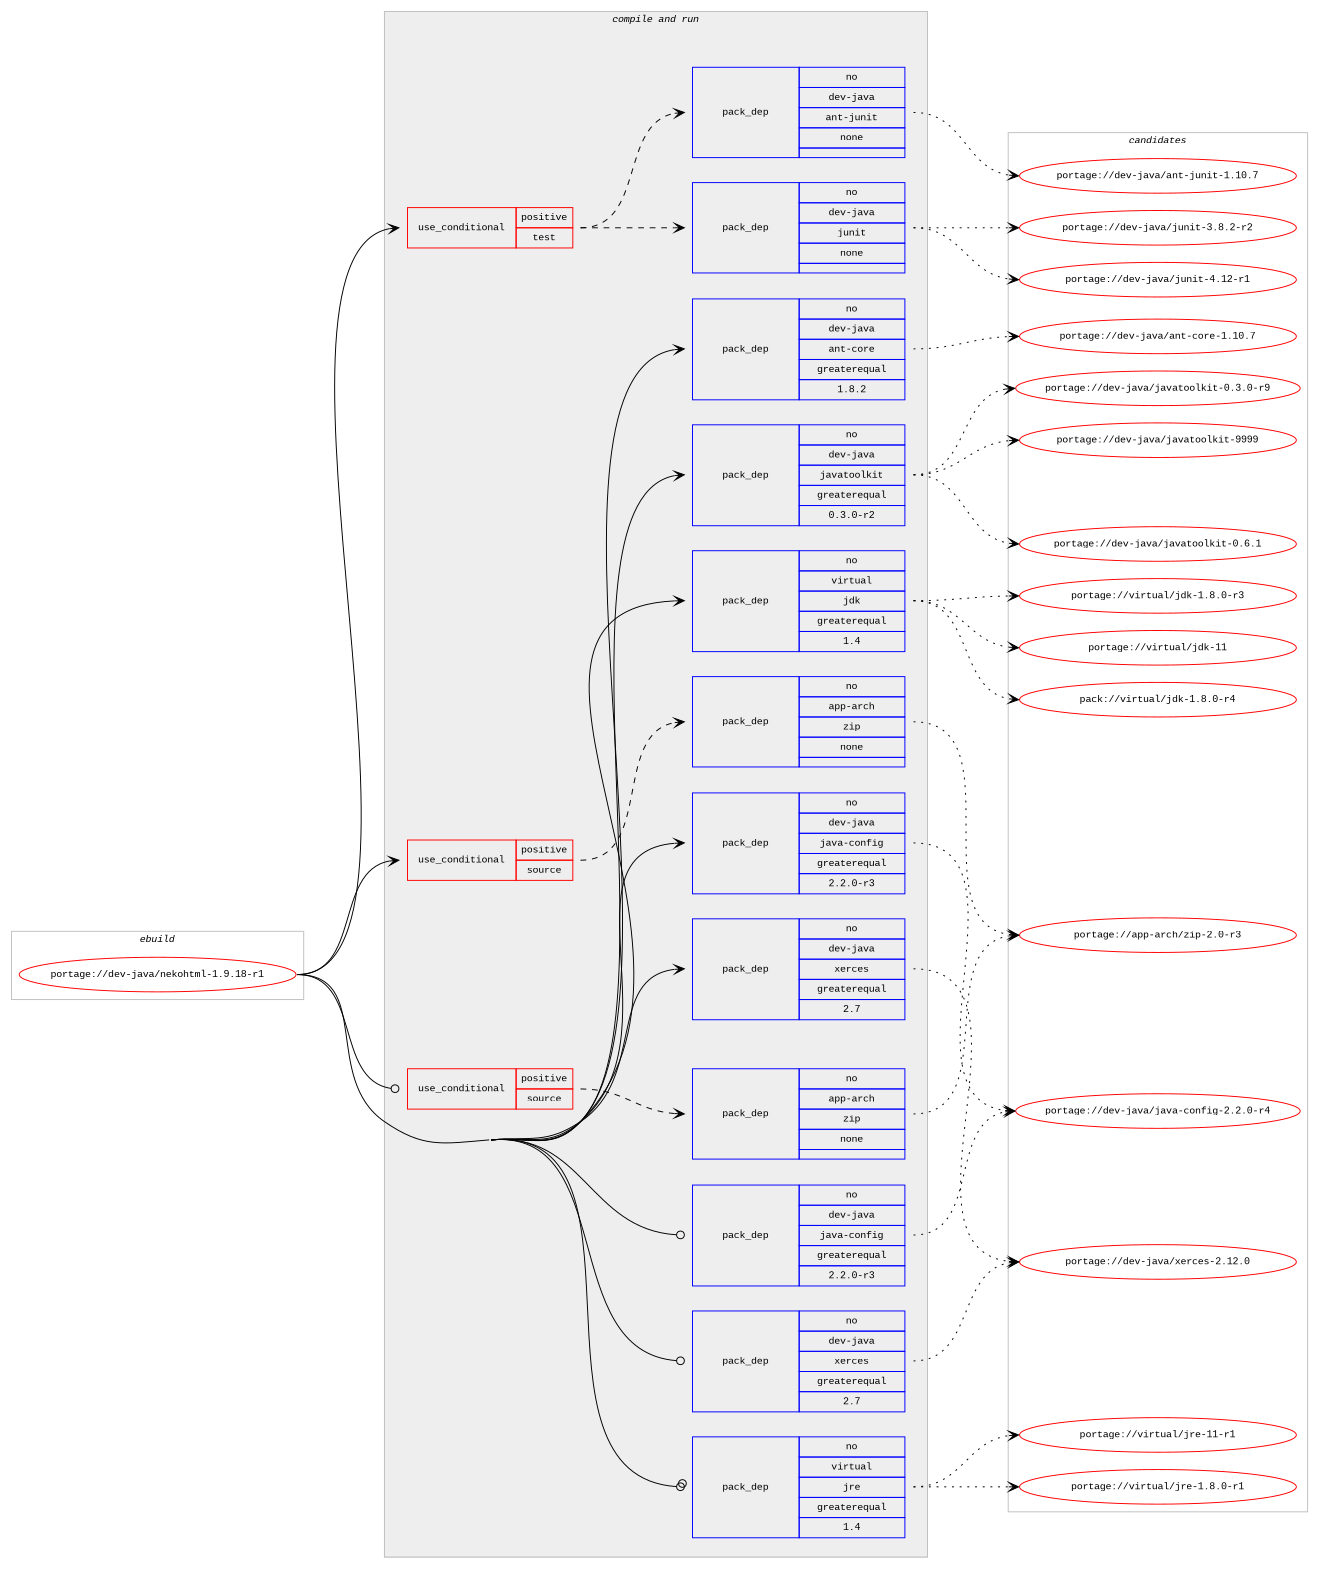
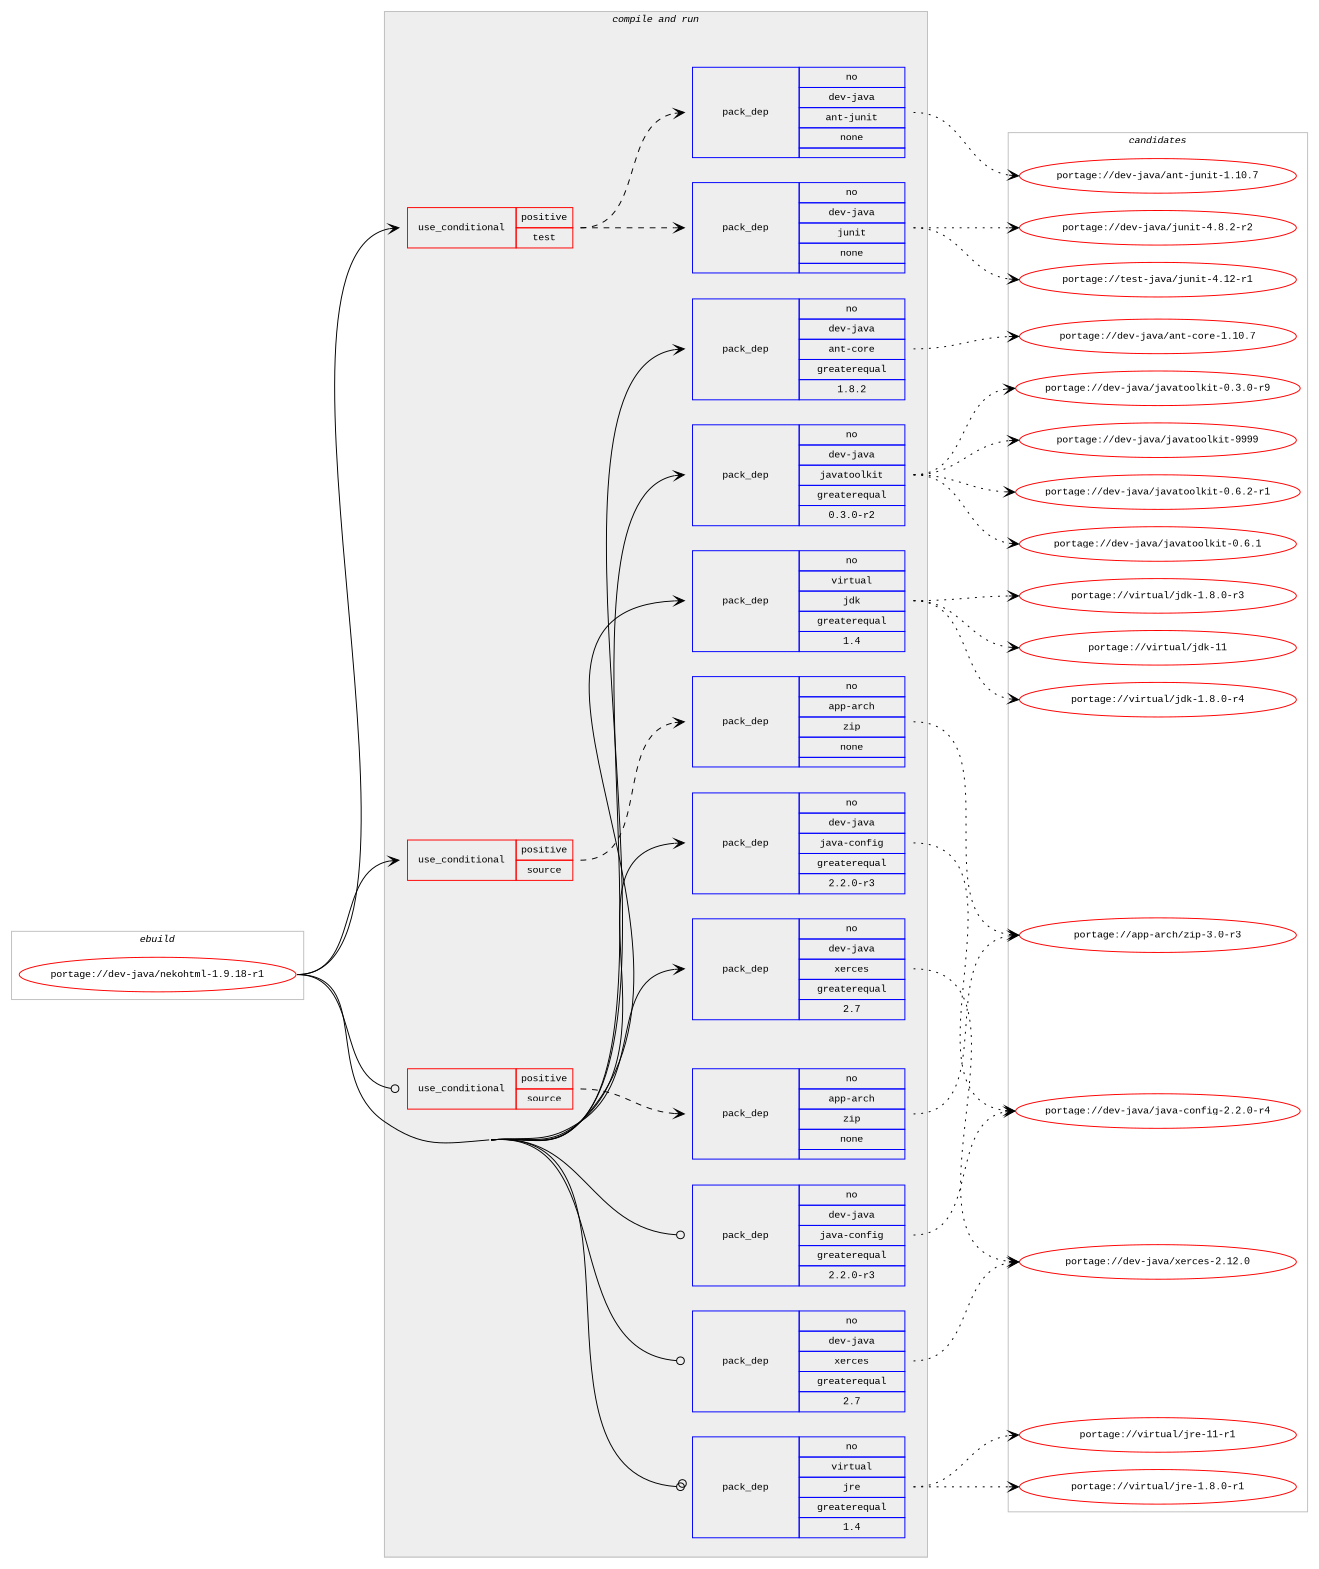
  digraph {
    compound=true
    concentrate=true
    fontname="Liberation Mono"
    fontsize=10
    newrank=true
    rankdir=LR
    ranksep=1.5
    node [color=red fontname="Liberation Mono" fontsize=10]
    edge [arrowhead=vee fontname="Liberation Mono" headport=w style=dotted tailport=e weight=100]
    n1 [label="portage://dev-java/nekohtml-1.9.18-r1" width=4]
    n2 [color=blue label=<<TABLE BORDER="0" CELLBORDER="1" CELLSPACING="0" CELLPADDING="4" WIDTH="220"><TR><TD ROWSPAN="6" CELLPADDING="30">pack_dep</TD></TR><TR><TD WIDTH="110">no</TD></TR><TR><TD>app-arch</TD></TR><TR><TD>zip</TD></TR><TR><TD>none</TD></TR><TR><TD></TD></TR></TABLE>> shape=none]
    n3 [label=<<TABLE BORDER="0" CELLBORDER="1" CELLSPACING="0" CELLPADDING="4"><TR><TD ROWSPAN="3" CELLPADDING="10">use_conditional</TD></TR><TR><TD>positive</TD></TR><TR><TD>source</TD></TR></TABLE>> shape=none]
    n4 [color=blue label=<<TABLE BORDER="0" CELLBORDER="1" CELLSPACING="0" CELLPADDING="4" WIDTH="220"><TR><TD ROWSPAN="6" CELLPADDING="30">pack_dep</TD></TR><TR><TD WIDTH="110">no</TD></TR><TR><TD>dev-java</TD></TR><TR><TD>junit</TD></TR><TR><TD>none</TD></TR><TR><TD></TD></TR></TABLE>> shape=none]
    n5 [color=blue label=<<TABLE BORDER="0" CELLBORDER="1" CELLSPACING="0" CELLPADDING="4" WIDTH="220"><TR><TD ROWSPAN="6" CELLPADDING="30">pack_dep</TD></TR><TR><TD WIDTH="110">no</TD></TR><TR><TD>dev-java</TD></TR><TR><TD>ant-junit</TD></TR><TR><TD>none</TD></TR><TR><TD></TD></TR></TABLE>> shape=none]
    n6 [label=<<TABLE BORDER="0" CELLBORDER="1" CELLSPACING="0" CELLPADDING="4"><TR><TD ROWSPAN="3" CELLPADDING="10">use_conditional</TD></TR><TR><TD>positive</TD></TR><TR><TD>test</TD></TR></TABLE>> shape=none]
    n7 [color=blue label=<<TABLE BORDER="0" CELLBORDER="1" CELLSPACING="0" CELLPADDING="4" WIDTH="220"><TR><TD ROWSPAN="6" CELLPADDING="30">pack_dep</TD></TR><TR><TD WIDTH="110">no</TD></TR><TR><TD>dev-java</TD></TR><TR><TD>ant-core</TD></TR><TR><TD>greaterequal</TD></TR><TR><TD>1.8.2</TD></TR></TABLE>> shape=none]
    n8 [color=blue label=<<TABLE BORDER="0" CELLBORDER="1" CELLSPACING="0" CELLPADDING="4" WIDTH="220"><TR><TD ROWSPAN="6" CELLPADDING="30">pack_dep</TD></TR><TR><TD WIDTH="110">no</TD></TR><TR><TD>dev-java</TD></TR><TR><TD>java-config</TD></TR><TR><TD>greaterequal</TD></TR><TR><TD>2.2.0-r3</TD></TR></TABLE>> shape=none]
    n9 [color=blue label=<<TABLE BORDER="0" CELLBORDER="1" CELLSPACING="0" CELLPADDING="4" WIDTH="220"><TR><TD ROWSPAN="6" CELLPADDING="30">pack_dep</TD></TR><TR><TD WIDTH="110">no</TD></TR><TR><TD>dev-java</TD></TR><TR><TD>javatoolkit</TD></TR><TR><TD>greaterequal</TD></TR><TR><TD>0.3.0-r2</TD></TR></TABLE>> shape=none]
    n10 [color=blue label=<<TABLE BORDER="0" CELLBORDER="1" CELLSPACING="0" CELLPADDING="4" WIDTH="220"><TR><TD ROWSPAN="6" CELLPADDING="30">pack_dep</TD></TR><TR><TD WIDTH="110">no</TD></TR><TR><TD>dev-java</TD></TR><TR><TD>xerces</TD></TR><TR><TD>greaterequal</TD></TR><TR><TD>2.7</TD></TR></TABLE>> shape=none]
    n11 [color=blue label=<<TABLE BORDER="0" CELLBORDER="1" CELLSPACING="0" CELLPADDING="4" WIDTH="220"><TR><TD ROWSPAN="6" CELLPADDING="30">pack_dep</TD></TR><TR><TD WIDTH="110">no</TD></TR><TR><TD>virtual</TD></TR><TR><TD>jdk</TD></TR><TR><TD>greaterequal</TD></TR><TR><TD>1.4</TD></TR></TABLE>> shape=none]
    n12 [color=blue label=<<TABLE BORDER="0" CELLBORDER="1" CELLSPACING="0" CELLPADDING="4" WIDTH="220"><TR><TD ROWSPAN="6" CELLPADDING="30">pack_dep</TD></TR><TR><TD WIDTH="110">no</TD></TR><TR><TD>app-arch</TD></TR><TR><TD>zip</TD></TR><TR><TD>none</TD></TR><TR><TD></TD></TR></TABLE>> shape=none]
    n13 [label=<<TABLE BORDER="0" CELLBORDER="1" CELLSPACING="0" CELLPADDING="4"><TR><TD ROWSPAN="3" CELLPADDING="10">use_conditional</TD></TR><TR><TD>positive</TD></TR><TR><TD>source</TD></TR></TABLE>> shape=none]
    n14 [color=blue label=<<TABLE BORDER="0" CELLBORDER="1" CELLSPACING="0" CELLPADDING="4" WIDTH="220"><TR><TD ROWSPAN="6" CELLPADDING="30">pack_dep</TD></TR><TR><TD WIDTH="110">no</TD></TR><TR><TD>dev-java</TD></TR><TR><TD>java-config</TD></TR><TR><TD>greaterequal</TD></TR><TR><TD>2.2.0-r3</TD></TR></TABLE>> shape=none]
    n15 [color=blue label=<<TABLE BORDER="0" CELLBORDER="1" CELLSPACING="0" CELLPADDING="4" WIDTH="220"><TR><TD ROWSPAN="6" CELLPADDING="30">pack_dep</TD></TR><TR><TD WIDTH="110">no</TD></TR><TR><TD>dev-java</TD></TR><TR><TD>xerces</TD></TR><TR><TD>greaterequal</TD></TR><TR><TD>2.7</TD></TR></TABLE>> shape=none]
    n16 [color=blue label=<<TABLE BORDER="0" CELLBORDER="1" CELLSPACING="0" CELLPADDING="4" WIDTH="220"><TR><TD ROWSPAN="6" CELLPADDING="30">pack_dep</TD></TR><TR><TD WIDTH="110">no</TD></TR><TR><TD>virtual</TD></TR><TR><TD>jre</TD></TR><TR><TD>greaterequal</TD></TR><TR><TD>1.4</TD></TR></TABLE>> shape=none]
-   n17 [label="portage://app-arch/zip-2.0-r3" width=4]
-   n18 [label="portage://dev-java/junit-4.12-r1" width=4]
-   n19 [label="portage://dev-java/junit-3.8.2-r2" width=4]
+   n17 [label="portage://app-arch/zip-3.0-r3" width=4]
+   n18 [label="portage://test-java/junit-4.12-r1" width=4]
+   n19 [label="portage://dev-java/junit-4.8.2-r2" width=4]
    n20 [label="portage://dev-java/ant-junit-1.10.7" width=4]
    n21 [label="portage://dev-java/ant-core-1.10.7" width=4]
    n22 [label="portage://dev-java/java-config-2.2.0-r4" width=4]
    n23 [label="portage://dev-java/javatoolkit-9999" width=4]
+   n24 [label="portage://dev-java/javatoolkit-0.6.2-r1" width=4]
    n25 [label="portage://dev-java/javatoolkit-0.6.1" width=4]
    n26 [label="portage://dev-java/javatoolkit-0.3.0-r9" width=4]
    n27 [label="portage://dev-java/xerces-2.12.0" width=4]
    n28 [label="portage://virtual/jdk-11" width=4]
-   n29 [label="pack://virtual/jdk-1.8.0-r4" width=4]
+   n29 [label="portage://virtual/jdk-1.8.0-r4" width=4]
    n30 [label="portage://virtual/jdk-1.8.0-r3" width=4]
    n31 [label="portage://virtual/jre-11-r1" width=4]
    n32 [label="portage://virtual/jre-1.8.0-r1" width=4]
    subgraph cluster_1 {
      color=gray
      label=<<i>ebuild</i>>
      n1
    }
    subgraph cluster_2 {
      color=gray
      label=<<i>dependencies</i>>
      subgraph cluster_3 {
        color=gray
        fillcolor="#eeeeee"
        label=<<i>compile</i>>
        style=filled
        subgraph sub_4 {
          color=gray
          fillcolor="#eeeeee"
          label=<<i>compile</i>>
          style=filled
          n3
          subgraph sub_5 {
            color=gray
            fillcolor="#eeeeee"
            label=<<i>compile</i>>
            style=filled
            n2
          }
        }
        subgraph sub_6 {
          color=gray
          fillcolor="#eeeeee"
          label=<<i>compile</i>>
          style=filled
          n6
          subgraph sub_7 {
            color=gray
            fillcolor="#eeeeee"
            label=<<i>compile</i>>
            style=filled
            n4
          }
          subgraph sub_8 {
            color=gray
            fillcolor="#eeeeee"
            label=<<i>compile</i>>
            style=filled
            n5
          }
        }
        subgraph sub_9 {
          color=gray
          fillcolor="#eeeeee"
          label=<<i>compile</i>>
          style=filled
          n7
        }
        subgraph sub_10 {
          color=gray
          fillcolor="#eeeeee"
          label=<<i>compile</i>>
          style=filled
          n8
        }
        subgraph sub_11 {
          color=gray
          fillcolor="#eeeeee"
          label=<<i>compile</i>>
          style=filled
          n9
        }
        subgraph sub_12 {
          color=gray
          fillcolor="#eeeeee"
          label=<<i>compile</i>>
          style=filled
          n10
        }
        subgraph sub_13 {
          color=gray
          fillcolor="#eeeeee"
          label=<<i>compile</i>>
          style=filled
          n11
        }
      }
      subgraph cluster_14 {
        color=gray
        fillcolor="#eeeeee"
        label=<<i>run</i>>
        style=filled
        subgraph sub_15 {
          color=gray
          fillcolor="#eeeeee"
          label=<<i>run</i>>
          style=filled
          n13
          subgraph sub_16 {
            color=gray
            fillcolor="#eeeeee"
            label=<<i>run</i>>
            style=filled
            n12
          }
        }
        subgraph sub_17 {
          color=gray
          fillcolor="#eeeeee"
          label=<<i>run</i>>
          style=filled
          n14
        }
        subgraph sub_18 {
          color=gray
          fillcolor="#eeeeee"
          label=<<i>run</i>>
          style=filled
          n15
        }
        subgraph sub_19 {
          color=gray
          fillcolor="#eeeeee"
          label=<<i>run</i>>
          style=filled
          n16
        }
      }
      subgraph cluster_20 {
        color=gray
        fillcolor="#eeeeee"
        label=<<i>compile and run</i>>
        style=filled
      }
    }
    subgraph cluster_21 {
      color=gray
      label=<<i>candidates</i>>
      rank=same
      subgraph sub_22 {
        color=black
        label=<<i>candidates</i>>
        nodesep=1
        rank=same
        n17
      }
      subgraph sub_23 {
        color=black
        label=<<i>candidates</i>>
        nodesep=1
        rank=same
        n18
        n19
      }
      subgraph sub_24 {
        color=black
        label=<<i>candidates</i>>
        nodesep=1
        rank=same
        n20
      }
      subgraph sub_25 {
        color=black
        label=<<i>candidates</i>>
        nodesep=1
        rank=same
        n21
      }
      subgraph sub_26 {
        color=black
        label=<<i>candidates</i>>
        nodesep=1
        rank=same
        n22
      }
      subgraph sub_27 {
        color=black
        label=<<i>candidates</i>>
        nodesep=1
        rank=same
        n23
+       n24
        n25
        n26
      }
      subgraph sub_28 {
        color=black
        label=<<i>candidates</i>>
        nodesep=1
        rank=same
        n27
      }
      subgraph sub_29 {
        color=black
        label=<<i>candidates</i>>
        nodesep=1
        rank=same
        n28
        n29
        n30
      }
      subgraph sub_30 {
        color=black
        label=<<i>candidates</i>>
        nodesep=1
        rank=same
        n17
      }
      subgraph sub_31 {
        color=black
        label=<<i>candidates</i>>
        nodesep=1
        rank=same
        n22
      }
      subgraph sub_32 {
        color=black
        label=<<i>candidates</i>>
        nodesep=1
        rank=same
        n27
      }
      subgraph sub_33 {
        color=black
        label=<<i>candidates</i>>
        nodesep=1
        rank=same
        n31
        n32
      }
    }
    n1 -> n3 [style=solid weight=20]
    n1 -> n6 [style=solid weight=20]
    n1 -> n7 [style=solid weight=20]
    n1 -> n8 [style=solid weight=20]
    n1 -> n9 [style=solid weight=20]
    n1 -> n10 [style=solid weight=20]
    n1 -> n11 [style=solid weight=20]
    n1 -> n13 [arrowhead=odot style=solid weight=20]
    n1 -> n14 [arrowhead=odot style=solid weight=20]
    n1 -> n15 [arrowhead=odot style=solid weight=20]
    n1 -> n16 [arrowhead=odot style=solid weight=20]
    n2 -> n17
    n3 -> n2 [style=dashed weight=20]
    n4 -> n18
    n4 -> n19
    n5 -> n20
    n6 -> n4 [style=dashed weight=20]
    n6 -> n5 [style=dashed weight=20]
    n7 -> n21
    n8 -> n22
    n9 -> n23
+   n9 -> n24
    n9 -> n25
    n9 -> n26
    n10 -> n27
    n11 -> n28
    n11 -> n29
    n11 -> n30
    n12 -> n17
    n13 -> n12 [style=dashed weight=20]
    n14 -> n22
    n15 -> n27
    n16 -> n31
    n16 -> n32
  }
